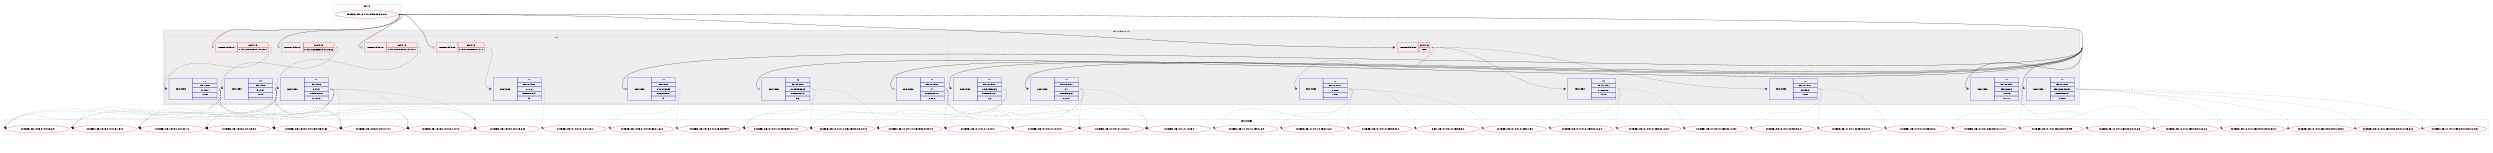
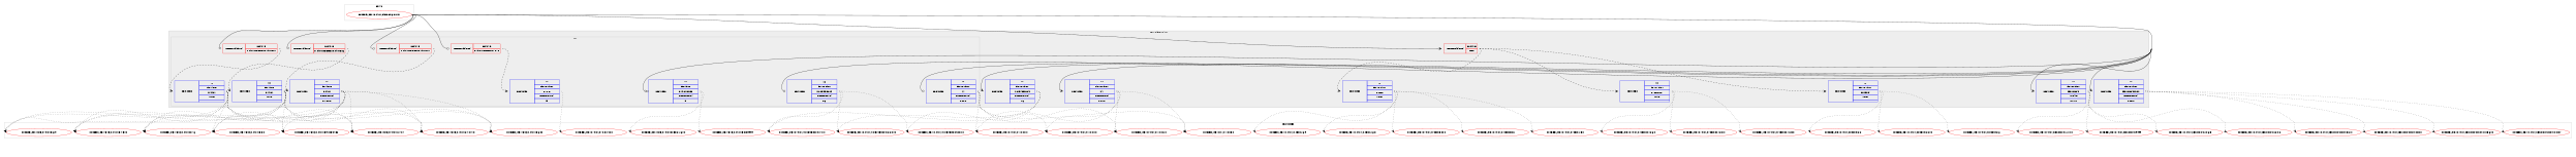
  digraph {
    compound=true
    concentrate=true
    fontname=Helvetica
    fontsize=10
    newrank=true
    rankdir=TB
    ranksep=1.5
    node [color=red fontname=Helvetica fontsize=10]
    edge [arrowhead=vee headport=w style=dotted tailport=e weight=100]
    n1 [label="portage://dev-python/cheroot-6.0.0-r1" width=4]
    n2 [color=blue label=<<TABLE BORDER="0" CELLBORDER="1" CELLSPACING="0" CELLPADDING="4" WIDTH="220"><TR><TD ROWSPAN="6" CELLPADDING="30">pack_dep</TD></TR><TR><TD WIDTH="110">no</TD></TR><TR><TD>dev-python</TD></TR><TR><TD>portend</TD></TR><TR><TD>none</TD></TR><TR><TD></TD></TR></TABLE>> shape=none]
    n3 [color=blue label=<<TABLE BORDER="0" CELLBORDER="1" CELLSPACING="0" CELLPADDING="4" WIDTH="220"><TR><TD ROWSPAN="6" CELLPADDING="30">pack_dep</TD></TR><TR><TD WIDTH="110">no</TD></TR><TR><TD>dev-python</TD></TR><TR><TD>pytest</TD></TR><TR><TD>none</TD></TR><TR><TD></TD></TR></TABLE>> shape=none]
    n4 [color=blue label=<<TABLE BORDER="0" CELLBORDER="1" CELLSPACING="0" CELLPADDING="4" WIDTH="220"><TR><TD ROWSPAN="6" CELLPADDING="30">pack_dep</TD></TR><TR><TD WIDTH="110">no</TD></TR><TR><TD>dev-python</TD></TR><TR><TD>pytest-cov</TD></TR><TR><TD>none</TD></TR><TR><TD></TD></TR></TABLE>> shape=none]
    n5 [label=<<TABLE BORDER="0" CELLBORDER="1" CELLSPACING="0" CELLPADDING="4"><TR><TD ROWSPAN="3" CELLPADDING="10">use_conditional</TD></TR><TR><TD>positive</TD></TR><TR><TD>test</TD></TR></TABLE>> shape=none]
    n6 [color=blue label=<<TABLE BORDER="0" CELLBORDER="1" CELLSPACING="0" CELLPADDING="4" WIDTH="220"><TR><TD ROWSPAN="6" CELLPADDING="30">pack_dep</TD></TR><TR><TD WIDTH="110">no</TD></TR><TR><TD>dev-python</TD></TR><TR><TD>more-itertools</TD></TR><TR><TD>greaterequal</TD></TR><TR><TD>2.6</TD></TR></TABLE>> shape=none]
    n7 [color=blue label=<<TABLE BORDER="0" CELLBORDER="1" CELLSPACING="0" CELLPADDING="4" WIDTH="220"><TR><TD ROWSPAN="6" CELLPADDING="30">pack_dep</TD></TR><TR><TD WIDTH="110">no</TD></TR><TR><TD>dev-python</TD></TR><TR><TD>setuptools</TD></TR><TR><TD>smaller</TD></TR><TR><TD>41.4.0</TD></TR></TABLE>> shape=none]
    n8 [color=blue label=<<TABLE BORDER="0" CELLBORDER="1" CELLSPACING="0" CELLPADDING="4" WIDTH="220"><TR><TD ROWSPAN="6" CELLPADDING="30">pack_dep</TD></TR><TR><TD WIDTH="110">no</TD></TR><TR><TD>dev-python</TD></TR><TR><TD>setuptools_scm</TD></TR><TR><TD>greaterequal</TD></TR><TR><TD>1.15.0</TD></TR></TABLE>> shape=none]
    n9 [color=blue label=<<TABLE BORDER="0" CELLBORDER="1" CELLSPACING="0" CELLPADDING="4" WIDTH="220"><TR><TD ROWSPAN="6" CELLPADDING="30">pack_dep</TD></TR><TR><TD WIDTH="110">no</TD></TR><TR><TD>dev-python</TD></TR><TR><TD>six</TD></TR><TR><TD>greaterequal</TD></TR><TR><TD>1.11.0</TD></TR></TABLE>> shape=none]
    n10 [color=blue label=<<TABLE BORDER="0" CELLBORDER="1" CELLSPACING="0" CELLPADDING="4" WIDTH="220"><TR><TD ROWSPAN="6" CELLPADDING="30">pack_dep</TD></TR><TR><TD WIDTH="110">no</TD></TR><TR><TD>dev-lang</TD></TR><TR><TD>python</TD></TR><TR><TD>greaterequal</TD></TR><TR><TD>2.7.5-r2</TD></TR></TABLE>> shape=none]
    n11 [label=<<TABLE BORDER="0" CELLBORDER="1" CELLSPACING="0" CELLPADDING="4"><TR><TD ROWSPAN="3" CELLPADDING="10">use_conditional</TD></TR><TR><TD>positive</TD></TR><TR><TD>python_targets_python2_7</TD></TR></TABLE>> shape=none]
    n12 [color=blue label=<<TABLE BORDER="0" CELLBORDER="1" CELLSPACING="0" CELLPADDING="4" WIDTH="220"><TR><TD ROWSPAN="6" CELLPADDING="30">pack_dep</TD></TR><TR><TD WIDTH="110">no</TD></TR><TR><TD>dev-python</TD></TR><TR><TD>pypy3</TD></TR><TR><TD>greaterequal</TD></TR><TR><TD>5</TD></TR></TABLE>> shape=none]
    n13 [label=<<TABLE BORDER="0" CELLBORDER="1" CELLSPACING="0" CELLPADDING="4"><TR><TD ROWSPAN="3" CELLPADDING="10">use_conditional</TD></TR><TR><TD>positive</TD></TR><TR><TD>python_targets_pypy3</TD></TR></TABLE>> shape=none]
    n14 [color=blue label=<<TABLE BORDER="0" CELLBORDER="1" CELLSPACING="0" CELLPADDING="4" WIDTH="220"><TR><TD ROWSPAN="6" CELLPADDING="30">pack_dep</TD></TR><TR><TD WIDTH="110">no</TD></TR><TR><TD>dev-lang</TD></TR><TR><TD>python</TD></TR><TR><TD>none</TD></TR><TR><TD></TD></TR></TABLE>> shape=none]
    n15 [label=<<TABLE BORDER="0" CELLBORDER="1" CELLSPACING="0" CELLPADDING="4"><TR><TD ROWSPAN="3" CELLPADDING="10">use_conditional</TD></TR><TR><TD>positive</TD></TR><TR><TD>python_targets_python3_6</TD></TR></TABLE>> shape=none]
    n16 [color=blue label=<<TABLE BORDER="0" CELLBORDER="1" CELLSPACING="0" CELLPADDING="4" WIDTH="220"><TR><TD ROWSPAN="6" CELLPADDING="30">pack_dep</TD></TR><TR><TD WIDTH="110">no</TD></TR><TR><TD>dev-lang</TD></TR><TR><TD>python</TD></TR><TR><TD>none</TD></TR><TR><TD></TD></TR></TABLE>> shape=none]
    n17 [label=<<TABLE BORDER="0" CELLBORDER="1" CELLSPACING="0" CELLPADDING="4"><TR><TD ROWSPAN="3" CELLPADDING="10">use_conditional</TD></TR><TR><TD>positive</TD></TR><TR><TD>python_targets_python3_7</TD></TR></TABLE>> shape=none]
    n18 [color=blue label=<<TABLE BORDER="0" CELLBORDER="1" CELLSPACING="0" CELLPADDING="4" WIDTH="220"><TR><TD ROWSPAN="6" CELLPADDING="30">pack_dep</TD></TR><TR><TD WIDTH="110">no</TD></TR><TR><TD>dev-lang</TD></TR><TR><TD>python-exec</TD></TR><TR><TD>greaterequal</TD></TR><TR><TD>2</TD></TR></TABLE>> shape=none]
    n19 [color=blue label=<<TABLE BORDER="0" CELLBORDER="1" CELLSPACING="0" CELLPADDING="4" WIDTH="220"><TR><TD ROWSPAN="6" CELLPADDING="30">pack_dep</TD></TR><TR><TD WIDTH="110">no</TD></TR><TR><TD>dev-python</TD></TR><TR><TD>more-itertools</TD></TR><TR><TD>greaterequal</TD></TR><TR><TD>2.6</TD></TR></TABLE>> shape=none]
    n20 [color=blue label=<<TABLE BORDER="0" CELLBORDER="1" CELLSPACING="0" CELLPADDING="4" WIDTH="220"><TR><TD ROWSPAN="6" CELLPADDING="30">pack_dep</TD></TR><TR><TD WIDTH="110">no</TD></TR><TR><TD>dev-python</TD></TR><TR><TD>six</TD></TR><TR><TD>greaterequal</TD></TR><TR><TD>1.11.0</TD></TR></TABLE>> shape=none]
    n21 [label="portage://dev-python/portend-2.6" width=4]
    n22 [label="portage://dev-python/portend-2.2-r1" width=4]
    n23 [label="portage://dev-python/portend-2.2" width=4]
-   n24 [label="exec://dev-python/pytest-5.3.2" width=4]
+   n24 [label="portage://dev-python/pytest-5.3.2" width=4]
    n25 [label="portage://dev-python/pytest-4.6.9" width=4]
    n26 [label="portage://dev-python/pytest-4.6.8" width=4]
    n27 [label="portage://dev-python/pytest-4.5.0" width=4]
    n28 [label="portage://dev-python/pytest-3.10.1" width=4]
    n29 [label="portage://dev-python/pytest-cov-2.8.1" width=4]
    n30 [label="portage://dev-python/pytest-cov-2.6.1" width=4]
    n31 [label="portage://dev-python/pytest-cov-2.3.1" width=4]
    n32 [label="portage://dev-python/more-itertools-7.0.0" width=4]
    n33 [label="portage://dev-python/more-itertools-5.0.0" width=4]
    n34 [label="portage://dev-python/more-itertools-2.2.0-r1" width=4]
    n35 [label="portage://dev-python/setuptools-9999" width=4]
    n36 [label="portage://dev-python/setuptools-44.0.0" width=4]
    n37 [label="portage://dev-python/setuptools-42.0.2" width=4]
    n38 [label="portage://dev-python/setuptools-40.6.3" width=4]
    n39 [label="portage://dev-python/setuptools_scm-3.3.1" width=4]
    n40 [label="portage://dev-python/setuptools_scm-3.2.0" width=4]
    n41 [label="portage://dev-python/setuptools_scm-1.15.7" width=4]
    n42 [label="portage://dev-python/setuptools_scm-1.15.6-r1" width=4]
    n43 [label="portage://dev-cov/six-1.13.0" width=4]
    n44 [label="portage://dev-python/six-1.12.0" width=4]
    n45 [label="portage://dev-python/six-1.11.0" width=4]
    n46 [label="portage://dev-python/six-1.10.0" width=4]
    n47 [label="portage://dev-python/pypy3-7.3.0" width=4]
    n48 [label="portage://dev-lang/python-3.9.0_alpha2" width=4]
    n49 [label="portage://dev-lang/python-3.8.1" width=4]
    n50 [label="portage://dev-lang/python-3.7.6" width=4]
    n51 [label="portage://dev-lang/python-3.7.5-r1" width=4]
    n52 [label="portage://dev-lang/python-3.6.9" width=4]
    n53 [label="portage://dev-lang/python-3.6.10" width=4]
    n54 [label="portage://dev-lang/python-2.7.17-r1" width=4]
    n55 [label="portage://dev-lang/python-2.7.17" width=4]
    n56 [label="portage://dev-lang/python-exec-9999" width=4]
    n57 [label="portage://dev-lang/python-exec-2.4.6-r1" width=4]
    subgraph cluster_1 {
      color=gray
      label=<<i>ebuild</i>>
      rank=same
      n1
    }
    subgraph cluster_2 {
      color=gray
      label=<<i>dependencies</i>>
      subgraph cluster_3 {
        color=gray
        fillcolor="#eeeeee"
        label=<<i>compile</i>>
        style=filled
        subgraph sub_4 {
          color=gray
          fillcolor="#eeeeee"
          label=<<i>compile</i>>
          style=filled
          n5
          subgraph sub_5 {
            color=gray
            fillcolor="#eeeeee"
            label=<<i>compile</i>>
            style=filled
            n2
          }
          subgraph sub_6 {
            color=gray
            fillcolor="#eeeeee"
            label=<<i>compile</i>>
            style=filled
            n3
          }
          subgraph sub_7 {
            color=gray
            fillcolor="#eeeeee"
            label=<<i>compile</i>>
            style=filled
            n4
          }
        }
        subgraph sub_8 {
          color=gray
          fillcolor="#eeeeee"
          label=<<i>compile</i>>
          style=filled
          n6
        }
        subgraph sub_9 {
          color=gray
          fillcolor="#eeeeee"
          label=<<i>compile</i>>
          style=filled
          n7
        }
        subgraph sub_10 {
          color=gray
          fillcolor="#eeeeee"
          label=<<i>compile</i>>
          style=filled
          n8
        }
        subgraph sub_11 {
          color=gray
          fillcolor="#eeeeee"
          label=<<i>compile</i>>
          style=filled
          n9
        }
      }
      subgraph cluster_12 {
        color=gray
        fillcolor="#eeeeee"
        label=<<i>compile and run</i>>
        style=filled
      }
      subgraph cluster_13 {
        color=gray
        fillcolor="#eeeeee"
        label=<<i>run</i>>
        style=filled
        subgraph sub_14 {
          color=gray
          fillcolor="#eeeeee"
          label=<<i>run</i>>
          style=filled
          n11
          subgraph sub_15 {
            color=gray
            fillcolor="#eeeeee"
            label=<<i>run</i>>
            style=filled
            n10
          }
        }
        subgraph sub_16 {
          color=gray
          fillcolor="#eeeeee"
          label=<<i>run</i>>
          style=filled
          n13
          subgraph sub_17 {
            color=gray
            fillcolor="#eeeeee"
            label=<<i>run</i>>
            style=filled
            n12
          }
        }
        subgraph sub_18 {
          color=gray
          fillcolor="#eeeeee"
          label=<<i>run</i>>
          style=filled
          n15
          subgraph sub_19 {
            color=gray
            fillcolor="#eeeeee"
            label=<<i>run</i>>
            style=filled
            n14
          }
        }
        subgraph sub_20 {
          color=gray
          fillcolor="#eeeeee"
          label=<<i>run</i>>
          style=filled
          n17
          subgraph sub_21 {
            color=gray
            fillcolor="#eeeeee"
            label=<<i>run</i>>
            style=filled
            n16
          }
        }
        subgraph sub_22 {
          color=gray
          fillcolor="#eeeeee"
          label=<<i>run</i>>
          style=filled
          n18
        }
        subgraph sub_23 {
          color=gray
          fillcolor="#eeeeee"
          label=<<i>run</i>>
          style=filled
          n19
        }
        subgraph sub_24 {
          color=gray
          fillcolor="#eeeeee"
          label=<<i>run</i>>
          style=filled
          n20
        }
      }
    }
    subgraph cluster_25 {
      color=gray
      label=<<i>candidates</i>>
      rank=same
      subgraph sub_26 {
        color=black
        label=<<i>candidates</i>>
        nodesep=1
        rank=same
        n21
        n22
        n23
      }
      subgraph sub_27 {
        color=black
        label=<<i>candidates</i>>
        nodesep=1
        rank=same
        n24
        n25
        n26
        n27
        n28
      }
      subgraph sub_28 {
        color=black
        label=<<i>candidates</i>>
        nodesep=1
        rank=same
        n29
        n30
        n31
      }
      subgraph sub_29 {
        color=black
        label=<<i>candidates</i>>
        nodesep=1
        rank=same
        n32
        n33
        n34
      }
      subgraph sub_30 {
        color=black
        label=<<i>candidates</i>>
        nodesep=1
        rank=same
        n32
        n33
        n34
      }
      subgraph sub_31 {
        color=black
        label=<<i>candidates</i>>
        nodesep=1
        rank=same
        n35
        n36
        n37
        n38
      }
      subgraph sub_32 {
        color=black
        label=<<i>candidates</i>>
        nodesep=1
        rank=same
        n39
        n40
        n41
        n42
      }
      subgraph sub_33 {
        color=black
        label=<<i>candidates</i>>
        nodesep=1
        rank=same
        n43
        n44
        n45
        n46
      }
      subgraph sub_34 {
        color=black
        label=<<i>candidates</i>>
        nodesep=1
        rank=same
        n47
      }
      subgraph sub_35 {
        color=black
        label=<<i>candidates</i>>
        nodesep=1
        rank=same
        n48
        n49
        n50
        n51
        n52
        n53
        n54
        n55
      }
      subgraph sub_36 {
        color=black
        label=<<i>candidates</i>>
        nodesep=1
        rank=same
        n48
        n49
        n50
        n51
        n52
        n53
        n54
        n55
      }
      subgraph sub_37 {
        color=black
        label=<<i>candidates</i>>
        nodesep=1
        rank=same
        n48
        n49
        n50
        n51
        n52
        n53
        n54
        n55
      }
      subgraph sub_38 {
        color=black
        label=<<i>candidates</i>>
        nodesep=1
        rank=same
        n56
        n57
      }
      subgraph sub_39 {
        color=black
        label=<<i>candidates</i>>
        nodesep=1
        rank=same
        n43
        n44
        n45
        n46
      }
    }
    n1 -> n5 [style=solid weight=20]
    n1 -> n6 [style=solid weight=20]
    n1 -> n7 [style=solid weight=20]
    n1 -> n8 [style=solid weight=20]
    n1 -> n9 [style=solid weight=20]
    n1 -> n11 [arrowhead=odot style=solid weight=20]
    n1 -> n13 [arrowhead=odot style=solid weight=20]
    n1 -> n15 [arrowhead=odot style=solid weight=20]
    n1 -> n17 [arrowhead=odot style=solid weight=20]
    n1 -> n18 [arrowhead=odot style=solid weight=20]
    n1 -> n19 [arrowhead=odot style=solid weight=20]
    n1 -> n20 [arrowhead=odot style=solid weight=20]
    n2 -> n21
    n2 -> n22
    n2 -> n23
    n3 -> n24
    n3 -> n25
    n3 -> n26
    n3 -> n27
    n3 -> n28
    n4 -> n29
    n4 -> n30
    n4 -> n31
    n5 -> n2 [style=dashed weight=20]
    n5 -> n3 [style=dashed weight=20]
    n5 -> n4 [style=dashed weight=20]
    n6 -> n32
    n6 -> n33
    n6 -> n34
    n7 -> n35
    n7 -> n36
    n7 -> n37
    n7 -> n38
    n8 -> n39
    n8 -> n40
    n8 -> n41
    n8 -> n42
    n9 -> n43
    n9 -> n44
    n9 -> n45
    n9 -> n46
    n10 -> n48
    n10 -> n49
    n10 -> n50
    n10 -> n51
    n10 -> n52
    n10 -> n53
    n10 -> n54
    n10 -> n55
    n11 -> n10 [style=dashed weight=20]
    n12 -> n47
    n13 -> n12 [style=dashed weight=20]
    n14 -> n48
    n14 -> n49
    n14 -> n50
    n14 -> n51
    n14 -> n52
    n14 -> n53
    n14 -> n54
    n14 -> n55
    n15 -> n14 [style=dashed weight=20]
    n16 -> n48
    n16 -> n49
    n16 -> n50
    n16 -> n51
    n16 -> n52
    n16 -> n53
    n16 -> n54
    n16 -> n55
    n17 -> n16 [style=dashed weight=20]
    n18 -> n56
    n18 -> n57
    n19 -> n32
    n19 -> n33
    n19 -> n34
    n20 -> n43
    n20 -> n44
    n20 -> n45
    n20 -> n46
  }
